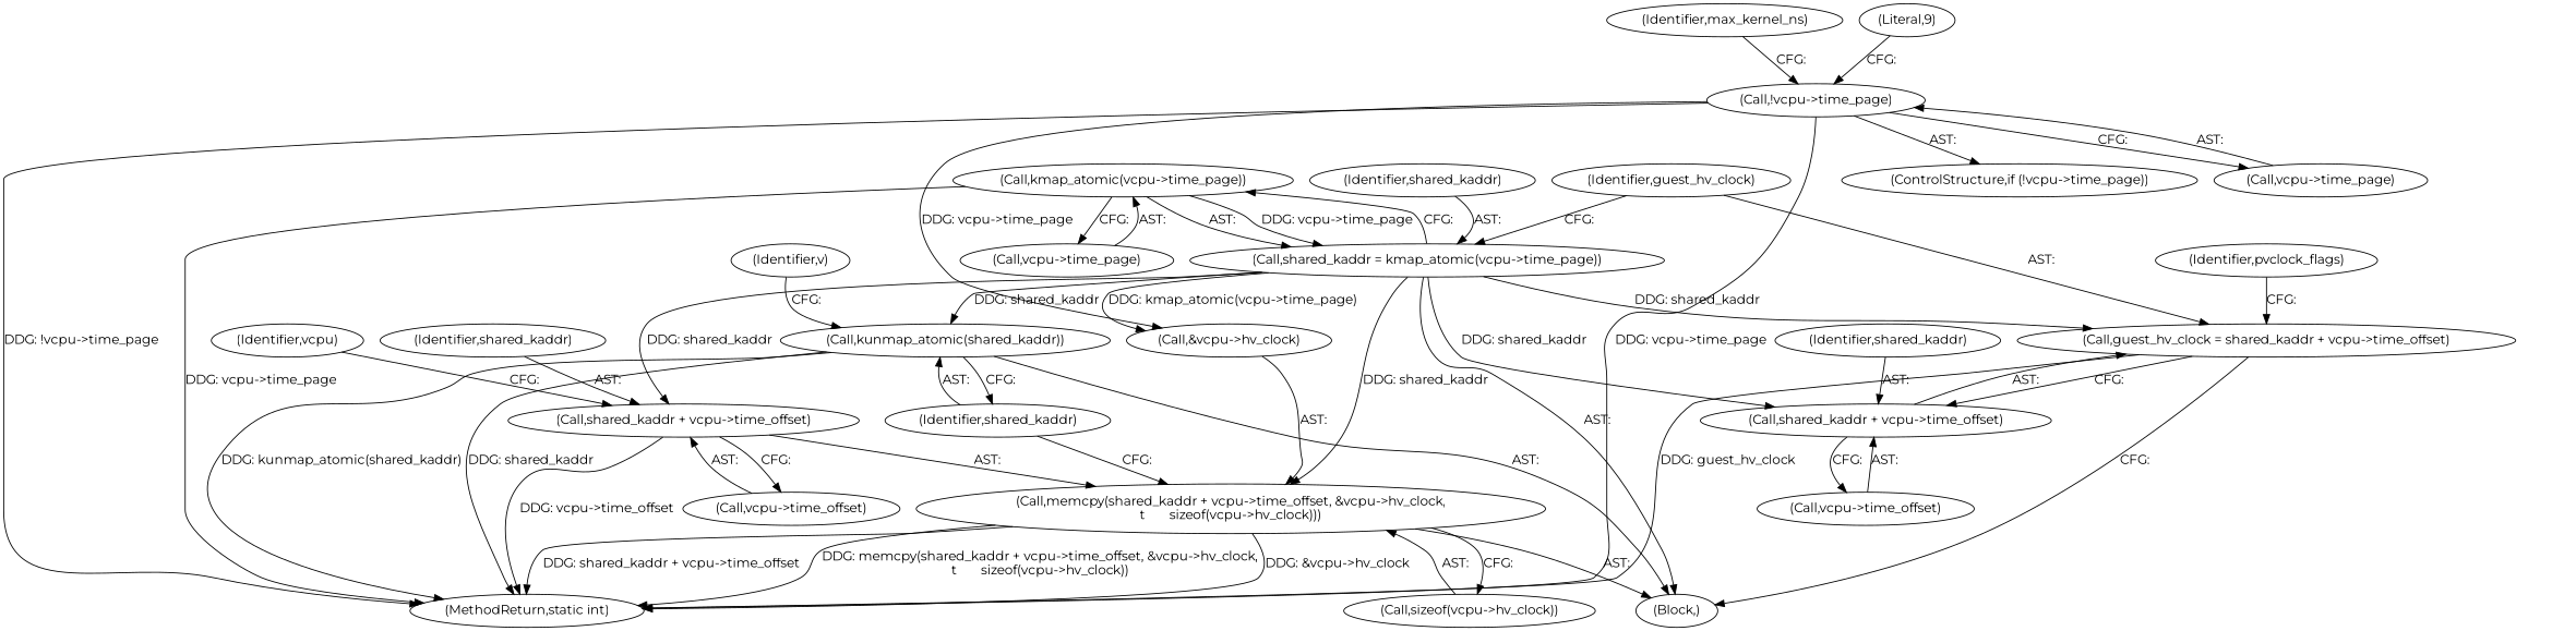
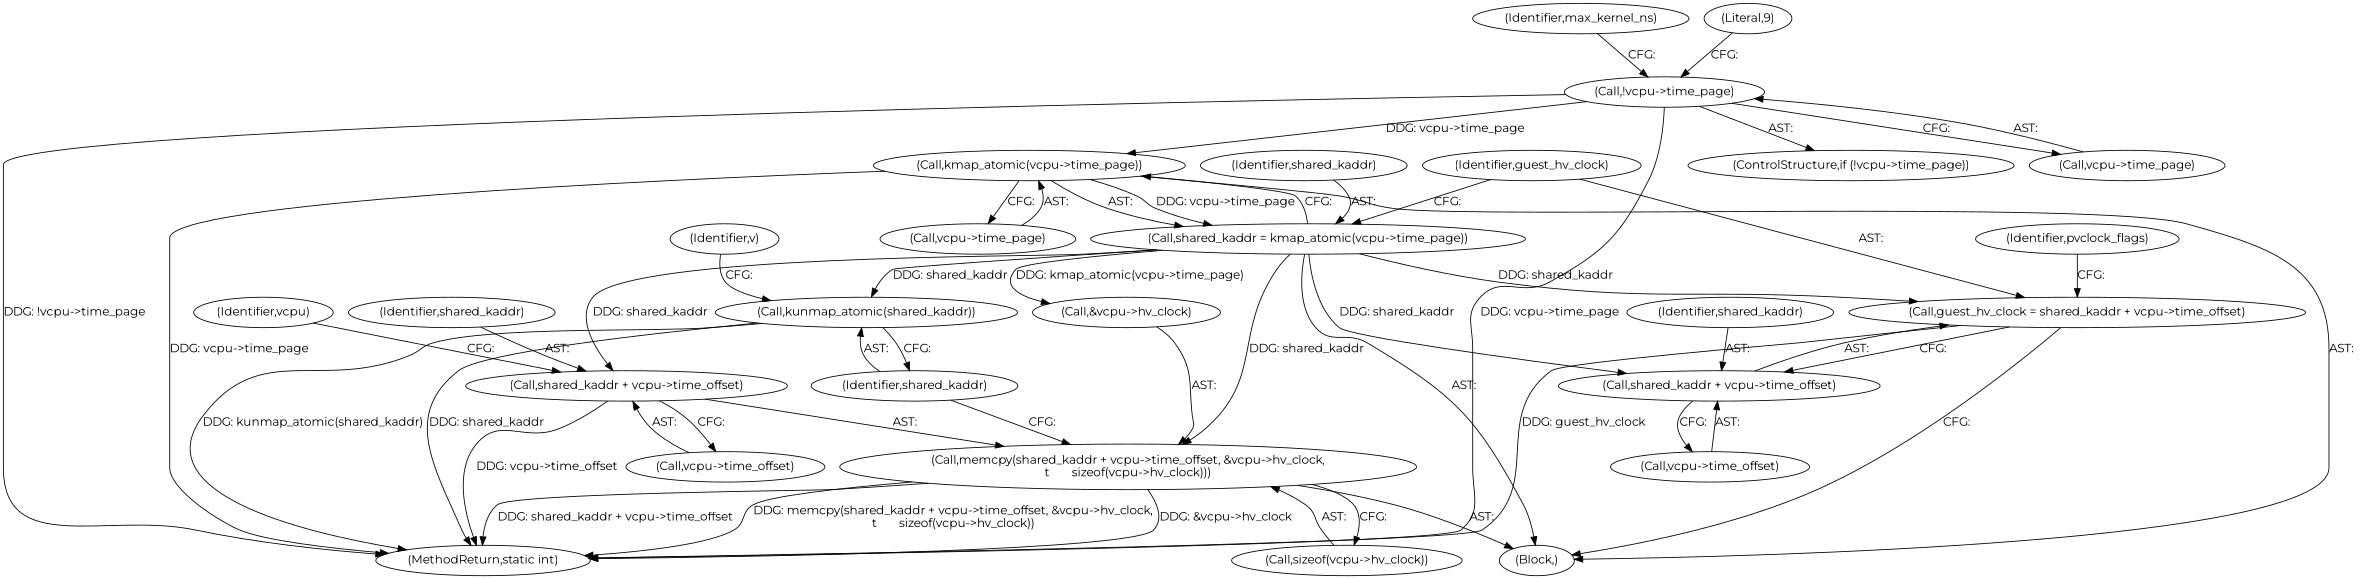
  digraph {
    fontname=Montserrat
    node [fontname=Montserrat]
    edge [fontname=Montserrat]
    n1 [label="(Call,!vcpu->time_page)"]
    n2 [label="(Call,kmap_atomic(vcpu->time_page))"]
    n3 [label="(ControlStructure,if (!vcpu->time_page))"]
    n4 [label="(MethodReturn,static int)"]
    n5 [label="(Call,vcpu->time_page)"]
    n6 [label="(Call,shared_kaddr = kmap_atomic(vcpu->time_page))"]
    n7 [label="(Call,vcpu->time_page)"]
    n8 [label="(Call,guest_hv_clock = shared_kaddr + vcpu->time_offset)"]
    n9 [label="(Call,shared_kaddr + vcpu->time_offset)"]
    n10 [label="(Call,memcpy(shared_kaddr + vcpu->time_offset, &vcpu->hv_clock,\n\t       sizeof(vcpu->hv_clock)))"]
    n11 [label="(Call,shared_kaddr + vcpu->time_offset)"]
    n12 [label="(Call,kunmap_atomic(shared_kaddr))"]
    n13 [label="(Block,)"]
    n14 [label="(Call,&vcpu->hv_clock)"]
    n15 [label="(Call,vcpu->time_offset)"]
    n16 [label="(Call,sizeof(vcpu->hv_clock))"]
    n17 [label="(Call,vcpu->time_offset)"]
    n18 [label="(Identifier,shared_kaddr)"]
    n19 [label="(Identifier,guest_hv_clock)"]
    n20 [label="(Identifier,max_kernel_ns)"]
    n21 [label="(Identifier,pvclock_flags)"]
    n22 [label="(Identifier,shared_kaddr)"]
    n23 [label="(Literal,9)"]
    n24 [label="(Identifier,vcpu)"]
    n25 [label="(Identifier,shared_kaddr)"]
    n26 [label="(Identifier,v)"]
    n27 [label="(Identifier,shared_kaddr)"]
-   n1 -> n14 [label="DDG: vcpu->time_page"]
+   n1 -> n2 [label="DDG: vcpu->time_page"]
    n1 -> n3 [label="AST: "]
    n1 -> n4 [label="DDG: !vcpu->time_page"]
    n1 -> n4 [label="DDG: vcpu->time_page"]
    n1 -> n5 [label="CFG: "]
    n2 -> n4 [label="DDG: vcpu->time_page"]
    n2 -> n6 [label="AST: "]
    n2 -> n6 [label="DDG: vcpu->time_page"]
    n2 -> n7 [label="CFG: "]
    n5 -> n1 [label="AST: "]
    n6 -> n2 [label="CFG: "]
    n6 -> n8 [label="DDG: shared_kaddr"]
    n6 -> n9 [label="DDG: shared_kaddr"]
    n6 -> n10 [label="DDG: shared_kaddr"]
    n6 -> n11 [label="DDG: shared_kaddr"]
    n6 -> n12 [label="DDG: shared_kaddr"]
    n6 -> n13 [label="AST: "]
    n6 -> n14 [label="DDG: kmap_atomic(vcpu->time_page)"]
    n7 -> n2 [label="AST: "]
    n8 -> n4 [label="DDG: guest_hv_clock"]
    n8 -> n9 [label="CFG: "]
    n8 -> n13 [label="CFG: "]
    n9 -> n8 [label="AST: "]
    n9 -> n15 [label="CFG: "]
    n10 -> n4 [label="DDG: shared_kaddr + vcpu->time_offset"]
    n10 -> n4 [label="DDG: memcpy(shared_kaddr + vcpu->time_offset, &vcpu->hv_clock,\n\t       sizeof(vcpu->hv_clock))"]
    n10 -> n4 [label="DDG: &vcpu->hv_clock"]
    n10 -> n13 [label="AST: "]
    n10 -> n16 [label="CFG: "]
    n11 -> n4 [label="DDG: vcpu->time_offset"]
    n11 -> n10 [label="AST: "]
    n11 -> n17 [label="CFG: "]
    n12 -> n4 [label="DDG: kunmap_atomic(shared_kaddr)"]
    n12 -> n4 [label="DDG: shared_kaddr"]
-   n12 -> n13 [label="AST: "]
+   n2 -> n13 [label="AST: "]
    n12 -> n18 [label="CFG: "]
    n14 -> n10 [label="AST: "]
    n15 -> n9 [label="AST: "]
    n16 -> n10 [label="AST: "]
    n17 -> n11 [label="AST: "]
    n18 -> n10 [label="CFG: "]
    n18 -> n12 [label="AST: "]
    n19 -> n6 [label="CFG: "]
    n19 -> n8 [label="AST: "]
    n20 -> n1 [label="CFG: "]
    n21 -> n8 [label="CFG: "]
    n22 -> n9 [label="AST: "]
    n23 -> n1 [label="CFG: "]
    n24 -> n11 [label="CFG: "]
    n25 -> n11 [label="AST: "]
    n26 -> n12 [label="CFG: "]
    n27 -> n6 [label="AST: "]
  }
